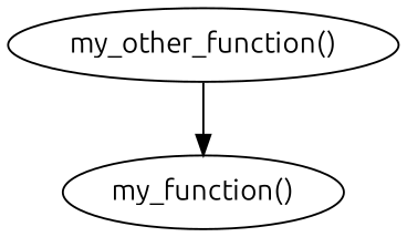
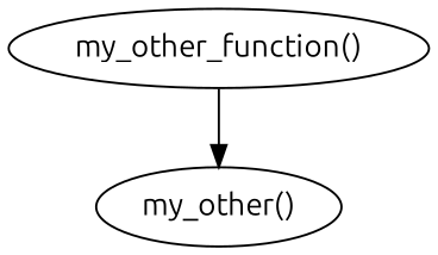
  digraph {
    fontname=Ubuntu
    node [fontname=Ubuntu]
-   n1 [label="my_function()"]
+   n1 [label="my_other()"]
    n2 [label="my_other_function()"]
    n2 -> n1 [fontname=Ubuntu]
  }
